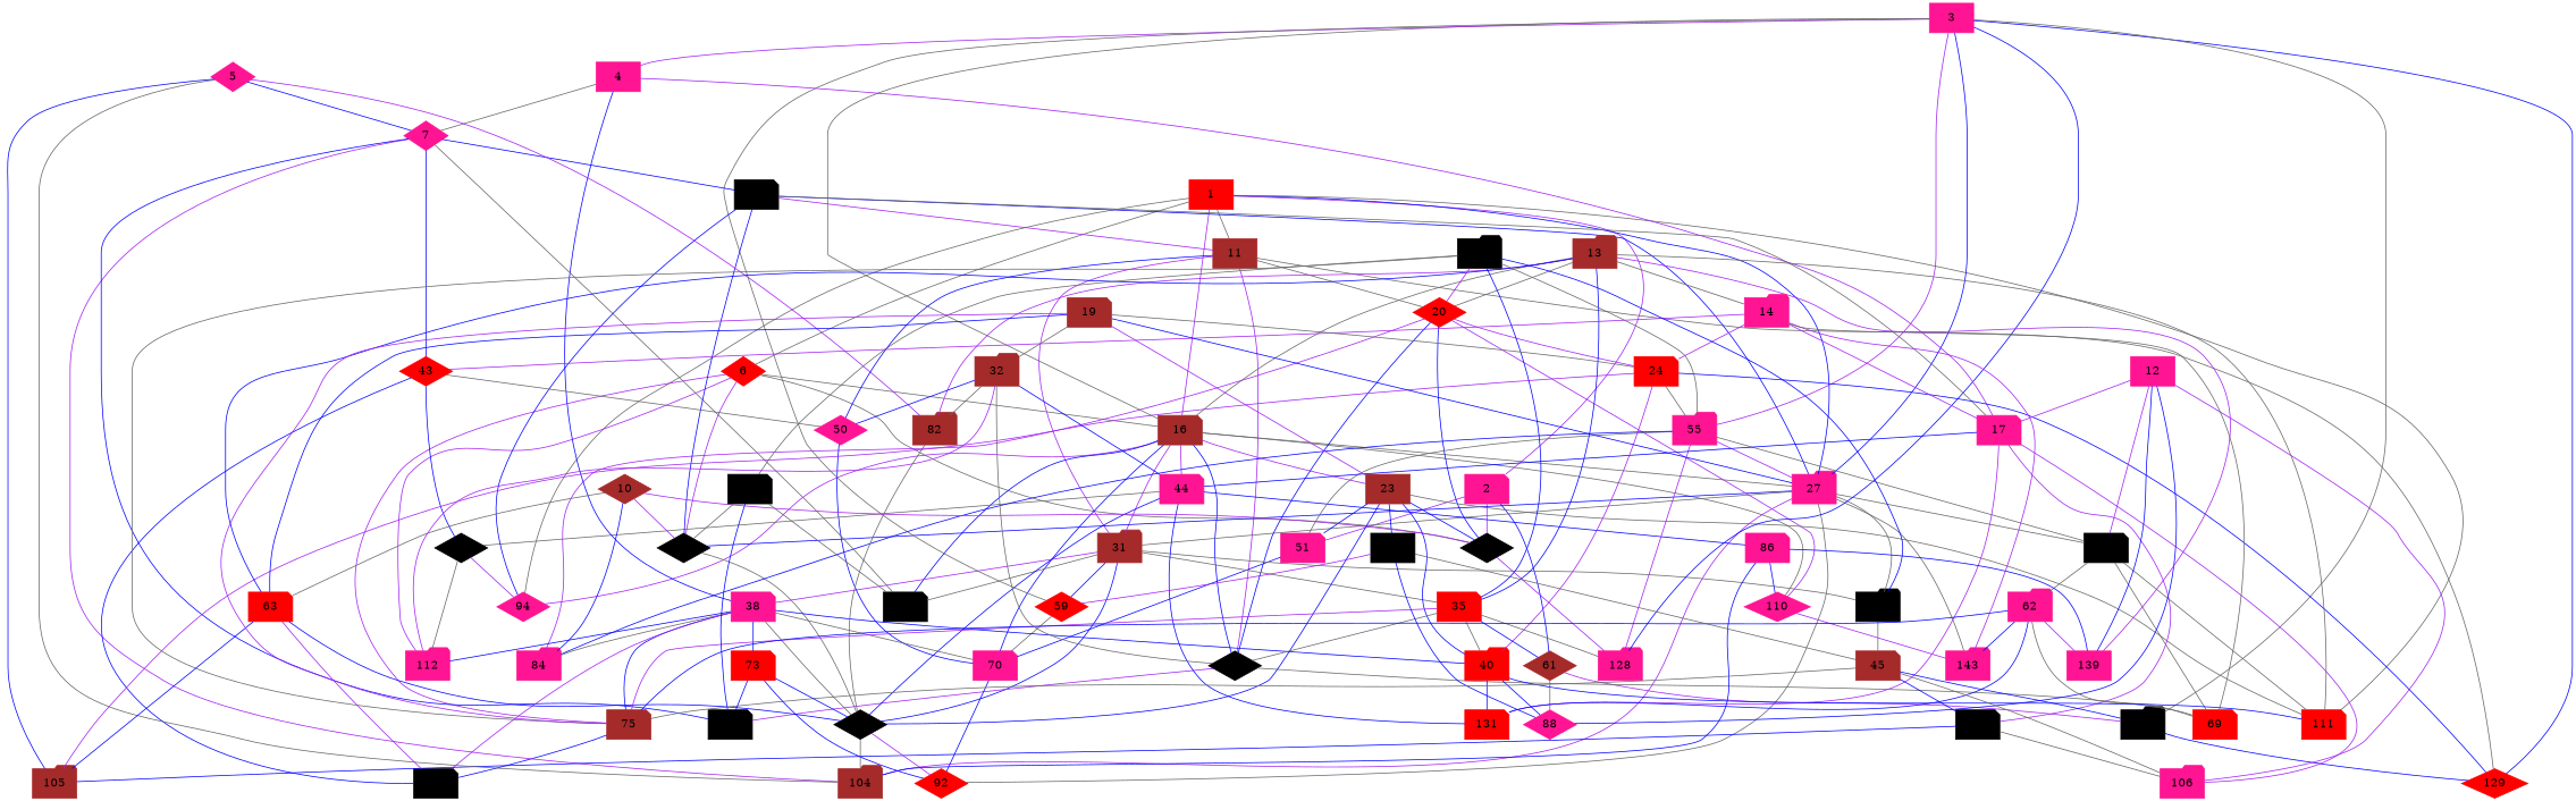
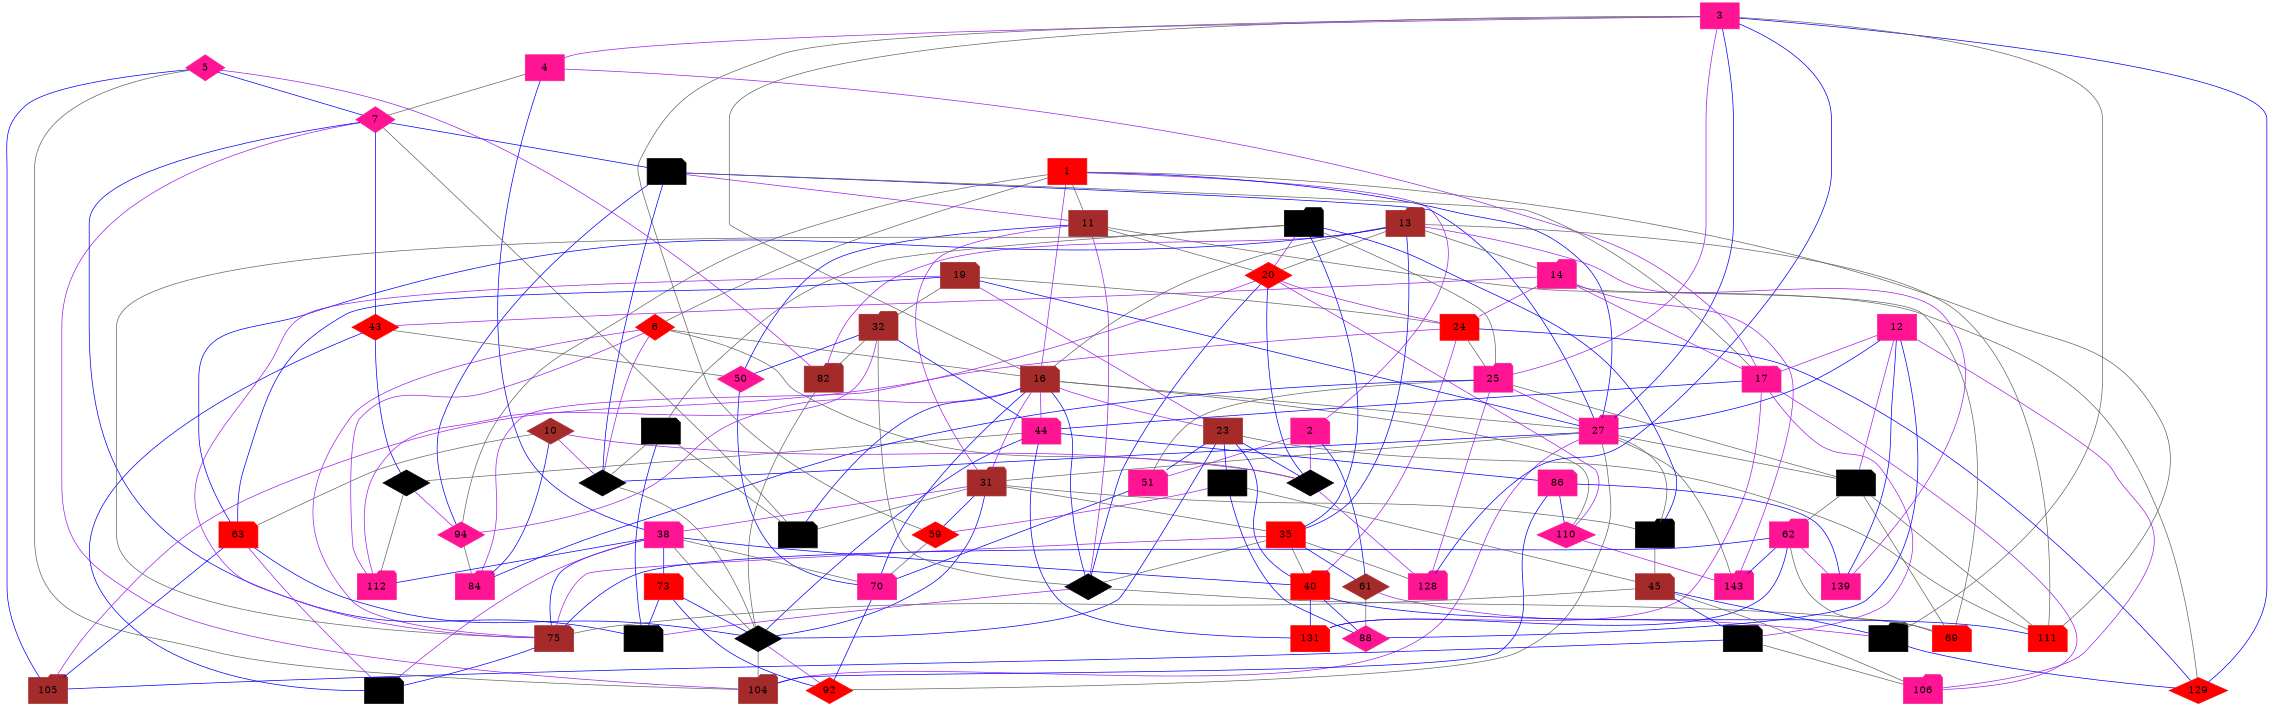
  graph {
    node [color=deeppink shape=note style=filled]
    edge [color=blue]
    1 [color=red shape=box super="+134+8"]
    2
    6 [color=red shape=diamond super="+71"]
    11 [color=brown shape=box super="+33+21"]
    16 [color=brown super="+26+55+72"]
    27 [shape=folder super="+54+39+68"]
    94 [shape=diamond]
    111 [color=red super="+120"]
    28 [color=black shape=diamond super="+83"]
    51
    61 [color=brown shape=diamond]
    67 [color=black shape=diamond super="+97"]
    75 [color=brown super="+108+135"]
    112 [shape=folder]
    129 [color=red shape=diamond]
    20 [color=red shape=diamond super="+89+116"]
    31 [color=brown shape=folder super="+96+34"]
    47 [color=black shape=diamond super="+90+60"]
    50 [shape=diamond]
    44 [super="+98+48"]
    121 [color=black]
    23 [color=brown shape=box super="+107"]
    70 [super="+100+119"]
    110 [shape=diamond]
    104 [color=brown shape=folder super="+130"]
    42 [color=black super="+80"]
    n27 [label=143 shape=folder]
    36 [color=black shape=folder]
    92 [color=red shape=diamond]
    128 [shape=folder]
    81 [color=black shape=folder]
    88 [shape=diamond]
    3 [shape=box super="+41+22"]
    4 [shape=box]
-   25 [shape=folder super="+132" label=55]
+   25 [shape=folder super="+132"]
    59 [color=red shape=diamond]
    7 [shape=diamond super="+15"]
    17 [super="+52+56"]
    38 [super="+93+64"]
    84 [shape=folder]
    9 [color=black super="+78"]
    43 [color=red shape=diamond super="+46"]
    109 [color=black]
    106 [shape=folder]
    76 [color=black]
    131 [color=red]
    87 [color=black shape=diamond super="+142+140+141"]
    85 [color=black shape=diamond]
    86
    5 [shape=diamond]
    82 [color=brown shape=folder]
    105 [color=brown shape=folder]
    124 [color=black]
    10 [color=brown shape=diamond]
    63 [color=red super="+103"]
    24 [color=red super="+102"]
    35 [color=red super="+91"]
    69 [color=red]
    12 [shape=box super="+53"]
    139 [shape=box]
    62 [shape=folder super="+126"]
    13 [color=brown shape=folder super="+125+138"]
    14 [shape=folder super="+29"]
    40 [color=red shape=folder super="+101+118"]
    37 [color=black shape=box]
    18 [color=black shape=folder super="+122"]
    66 [color=black]
    45 [color=brown super="+57"]
    19 [color=brown super="+65"]
    32 [color=brown shape=folder super="+74"]
    73 [color=red]
    1 -- 2 [color=purple]
    1 -- 6 [color=gray40]
    1 -- 11 [color=gray40]
    1 -- 16 [color=purple weight=3]
    1 -- 27
    1 -- 94 [color=gray40]
    1 -- 111 [color=gray40 weight=2]
    2 -- 28 [color=purple]
    2 -- 51 [color=purple]
    2 -- 61
    6 -- 16 [color=gray40]
    6 -- 28 [color=gray40]
    6 -- 67 [color=purple]
    6 -- 75 [color=purple]
    6 -- 112 [color=purple]
    11 -- 129 [color=gray40]
    11 -- 20 [color=gray40]
    11 -- 31 [color=purple]
    11 -- 47 [color=purple weight=2]
    11 -- 50
    16 -- 27 [color=gray40]
    16 -- 94 [color=purple]
    16 -- 31 [color=purple]
    16 -- 47
    16 -- 44 [color=purple]
    16 -- 121
    16 -- 23 [color=purple]
    16 -- 70
    16 -- 110 [color=gray40]
    27 -- 67
    27 -- 31 [color=gray40]
    27 -- 104 [color=purple]
    27 -- 42 [color=gray40]
    27 -- n27 [color=gray40]
    27 -- 36 [color=gray40]
    27 -- 92 [color=gray40]
    28 -- 128 [color=purple]
    51 -- 70
    61 -- 81 [color=purple]
    61 -- 88 [color=gray40]
    67 -- 87 [color=gray40]
    75 -- 124
    20 -- 28
    20 -- 47
    20 -- 110 [color=purple]
    20 -- 84 [color=purple]
    20 -- 24 [color=purple]
    31 -- 121 [color=gray40]
    31 -- 36 [color=gray40]
    31 -- 59
    31 -- 38 [color=purple weight=2]
    31 -- 87
    31 -- 35 [color=gray40]
    47 -- 109 [color=purple]
    47 -- 69 [color=gray40]
    50 -- 70
    44 -- 131
    44 -- 87
    44 -- 85 [color=gray40]
    44 -- 86
    23 -- 111 [color=gray40]
    23 -- 28
    23 -- 51
    23 -- 87
    23 -- 40
    23 -- 37
    70 -- 92
    110 -- n27 [color=purple]
    42 -- 111 [color=gray40]
    42 -- 69 [color=gray40]
    42 -- 62 [color=gray40]
    36 -- 45 [color=gray40]
    81 -- 129
    3 -- 16 [color=gray40]
    3 -- 27
    3 -- 129
    3 -- 128
    3 -- 81 [color=gray40]
    3 -- 4 [color=purple]
    3 -- 25 [color=purple]
    3 -- 59 [color=gray40]
    4 -- 7 [color=gray40]
    4 -- 17 [color=purple]
    4 -- 38
    25 -- 27 [color=purple]
    25 -- 51 [color=gray40]
    25 -- 42 [color=gray40]
    25 -- 128 [color=purple]
    25 -- 84
    59 -- 70 [color=gray40]
    7 -- 121 [color=gray40]
    7 -- 104 [color=purple]
    7 -- 9
    7 -- 43 [weight=2]
    7 -- 109
    17 -- 44
    17 -- 106 [color=purple]
    17 -- 76 [color=purple]
    17 -- 131 [color=purple]
    38 -- 75
    38 -- 112
    38 -- 70 [color=gray40]
-   38 -- 84 [color=gray40]
+   94 -- 84 [color=gray40]
    38 -- 87 [color=gray40]
    38 -- 124 [color=purple]
    38 -- 40
    38 -- 73
    9 -- 11 [color=purple]
    9 -- 27
    9 -- 94
    9 -- 67
    9 -- 17 [color=gray40]
    43 -- 50 [color=gray40]
    43 -- 85
    43 -- 124
    76 -- 106 [color=gray40]
    76 -- 105
    87 -- 104 [color=gray40]
    87 -- 92 [color=purple]
    85 -- 94 [color=purple]
    85 -- 112 [color=gray40]
    86 -- 110
    86 -- 104
    86 -- 139
    5 -- 104 [color=gray40]
    5 -- 7
    5 -- 82 [color=purple]
    5 -- 105
    82 -- 87 [color=gray40]
    10 -- 28 [color=purple]
    10 -- 67 [color=purple]
    10 -- 84
    10 -- 63 [color=gray40]
    63 -- 87
    63 -- 105
    63 -- 124 [color=purple]
    24 -- 129
    24 -- 25 [color=gray40]
    24 -- 105 [color=purple]
    24 -- 40 [color=purple weight=2]
    35 -- 61
    35 -- 75 [color=purple]
    35 -- 47 [color=gray40]
    35 -- 128 [color=gray40]
    35 -- 40 [color=gray40]
+   12 -- 27
    12 -- 42 [color=purple]
    12 -- 88
    12 -- 17 [color=purple]
    12 -- 106 [color=purple]
    12 -- 139
    62 -- 75
    62 -- n27
    62 -- 131
    62 -- 69 [color=gray40]
    62 -- 139 [color=purple]
    13 -- 16 [color=gray40]
    13 -- 111 [color=gray40]
    13 -- 20 [color=gray40]
    13 -- 82 [color=purple]
    13 -- 63
    13 -- 35
    13 -- 139 [color=purple]
    13 -- 14 [color=gray40]
    14 -- n27 [color=purple]
    14 -- 17 [color=purple]
    14 -- 43 [color=purple]
    14 -- 24 [color=purple]
    14 -- 69 [color=gray40]
    40 -- 111
    40 -- 88
    40 -- 131
    37 -- 88
    37 -- 59 [color=purple]
    37 -- 45 [color=gray40]
    18 -- 75 [color=gray40]
    18 -- 20 [color=purple]
    18 -- 36
    18 -- 25 [color=gray40]
    18 -- 35
    18 -- 66 [color=gray40]
    66 -- 67 [color=gray40]
    66 -- 121 [color=gray40]
    66 -- 109
    45 -- 75 [color=gray40]
    45 -- 81
    45 -- 106 [color=gray40]
    45 -- 76
    19 -- 27
    19 -- 75 [color=purple]
    19 -- 23 [color=purple]
    19 -- 63
    19 -- 24 [color=gray40]
    19 -- 32 [color=gray40]
    32 -- 112 [color=purple]
    32 -- 47 [color=gray40]
    32 -- 50
    32 -- 44
    32 -- 82 [color=gray40]
    73 -- 92
    73 -- 109
    73 -- 87
  }
